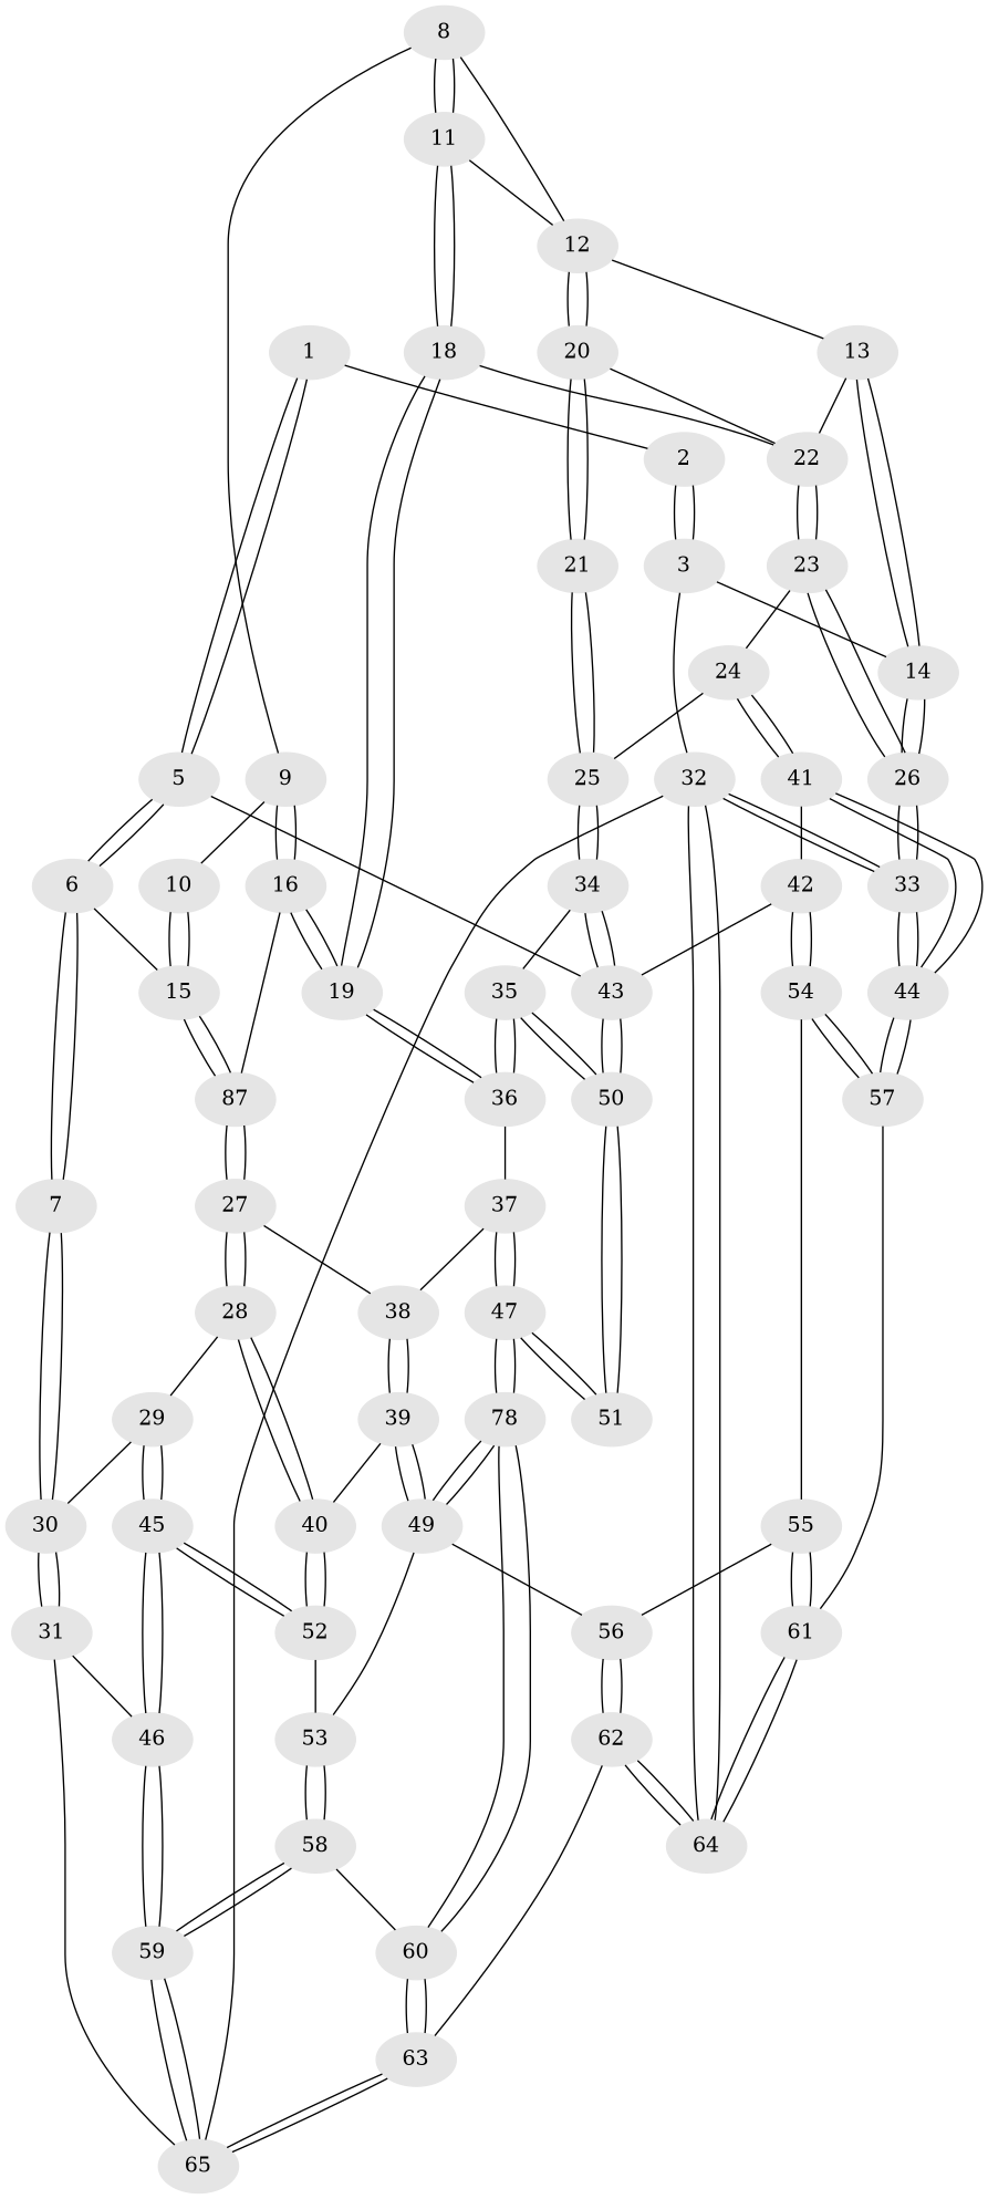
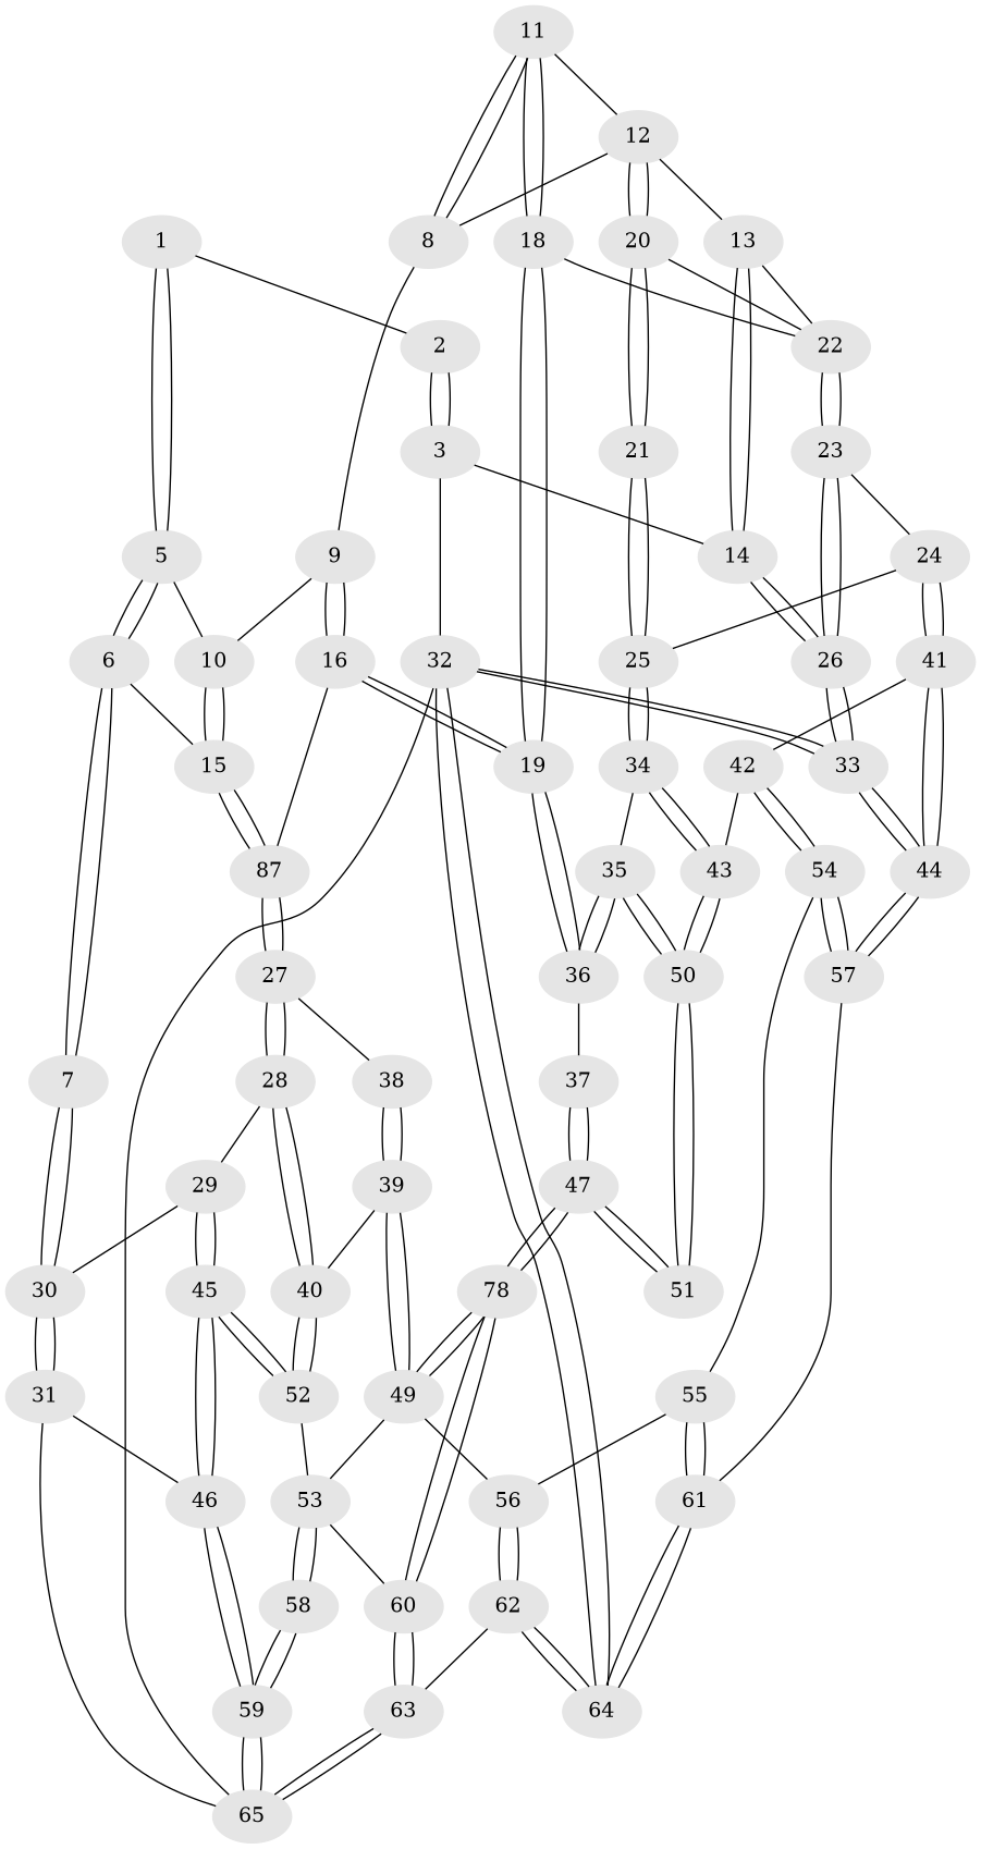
  graph {
    node [color=gray90 style=filled]
    1
    2
    5
    3
    6
    10
    14
    32
    8
    9
    11
    26
    33
    65
    64
    7
    30
    31
    46
    15
    n21 [label=87]
    16
    12
    18
    19
    13
    20
    22
    21
    23
    27
    36
    28
    38
    25
    37
    34
    24
    41
    44
    42
    35
    43
    29
    40
    39
    45
    52
    59
    57
    50
    51
    47
    n54 [label=78]
    49
    53
    56
    54
    55
    61
    60
    63
    58
    62
    1 -- 2
    1 -- 5
    1 -- 5
    2 -- 3
    2 -- 3
    5 -- 6
    5 -- 6
-   5 -- 43
+   5 -- 10
    3 -- 14
    3 -- 32
    6 -- 7
    6 -- 7
    6 -- 15
    10 -- 15
    10 -- 15
    14 -- 26
    14 -- 26
    32 -- 33
    32 -- 33
    32 -- 65
    32 -- 64
    32 -- 64
    8 -- 9
    8 -- 11
    8 -- 11
    9 -- 10
    9 -- 16
    9 -- 16
    11 -- 12
    11 -- 18
    11 -- 18
    26 -- 33
    26 -- 33
    33 -- 44
    33 -- 44
    7 -- 30
    7 -- 30
    30 -- 31
    30 -- 31
    31 -- 65
    31 -- 46
    46 -- 59
    46 -- 59
    15 -- n21
    15 -- n21
    n21 -- 27
    n21 -- 27
    16 -- n21
    16 -- 19
    16 -- 19
    12 -- 8
    12 -- 13
    12 -- 20
    12 -- 20
    18 -- 19
    18 -- 19
    18 -- 22
    19 -- 36
    19 -- 36
    13 -- 14
    13 -- 14
    13 -- 22
    20 -- 22
    20 -- 21
    20 -- 21
    22 -- 23
    22 -- 23
    21 -- 25
    21 -- 25
    23 -- 26
    23 -- 26
    23 -- 24
    27 -- 28
    27 -- 28
    27 -- 38
    36 -- 37
    28 -- 29
    28 -- 40
    28 -- 40
    38 -- 39
    38 -- 39
    25 -- 34
    25 -- 34
-   37 -- 38
    37 -- 47
    37 -- 47
    34 -- 35
    34 -- 43
    34 -- 43
    24 -- 25
    24 -- 41
    24 -- 41
    41 -- 44
    41 -- 44
    41 -- 42
    44 -- 57
    44 -- 57
    42 -- 43
    42 -- 54
    42 -- 54
    35 -- 36
    35 -- 36
    35 -- 50
    35 -- 50
    43 -- 50
    43 -- 50
    29 -- 30
    29 -- 45
    29 -- 45
    40 -- 52
    40 -- 52
    39 -- 40
    39 -- 49
    39 -- 49
    45 -- 46
    45 -- 46
    45 -- 52
    45 -- 52
    52 -- 53
    59 -- 65
    59 -- 65
    57 -- 61
    50 -- 51
    50 -- 51
    47 -- 51
    47 -- 51
    47 -- n54
    47 -- n54
    n54 -- 49
    n54 -- 49
    n54 -- 60
    n54 -- 60
    49 -- 53
    49 -- 56
    53 -- 58
    53 -- 58
    56 -- 62
    56 -- 62
    54 -- 57
    54 -- 57
    54 -- 55
    55 -- 56
    55 -- 61
    55 -- 61
    61 -- 64
    61 -- 64
    60 -- 63
    60 -- 63
    63 -- 65
    63 -- 65
    58 -- 59
    58 -- 59
-   58 -- 60
+   53 -- 60
    62 -- 64
    62 -- 64
    62 -- 63
  }
